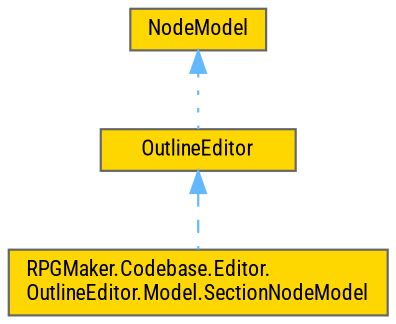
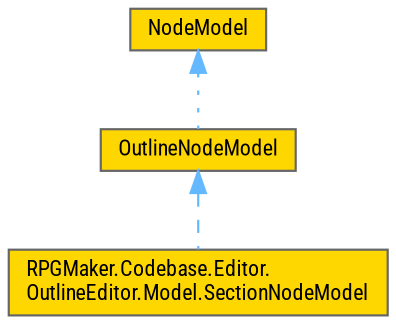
  digraph {
    fontname="Roboto Condensed"
    node [color=gray40 fillcolor=gold fontname="Roboto Condensed" fontsize=10 shape=box style=filled]
    edge [color=steelblue1 dir=back fontname="Roboto Condensed" fontsize=10 labelfontname=Helvetica labelfontsize=10]
    n1 [fontcolor=black height=0.2 label="RPGMaker.Codebase.Editor.\lOutlineEditor.Model.SectionNodeModel" width=0.4]
-   n2 [height=0.2 label=OutlineEditor width=0.4]
+   n2 [height=0.2 label=OutlineNodeModel width=0.4]
    n3 [height=0.2 label=NodeModel width=0.4]
    n2 -> n1 [style=dashed]
    n3 -> n2 [style=dotted]
  }
